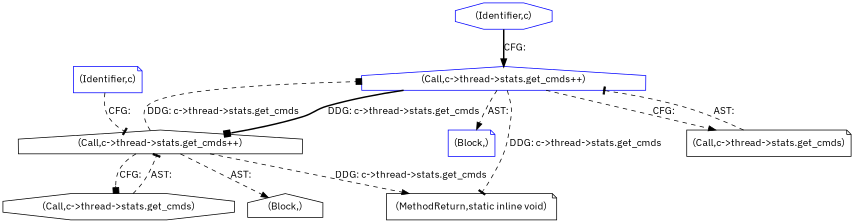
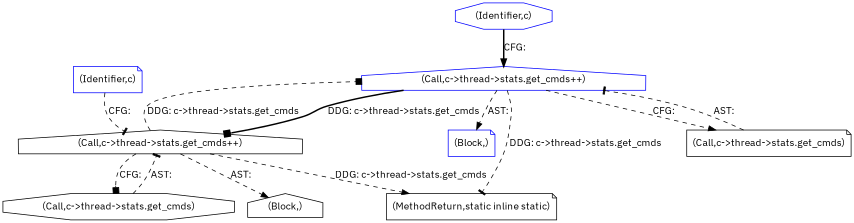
  digraph {
    fontname="IBM Plex Sans"
    node [color=black shape=note fontname="IBM Plex Sans"]
    edge [style=dashed arrowhead=normal fontname="IBM Plex Sans"]
    n1 [label="(Call,c->thread->stats.get_cmds++)" color=blue shape=house]
    n2 [label="(Call,c->thread->stats.get_cmds++)" shape=house]
    n3 [label="(Block,)" color=blue]
-   n4 [label="(MethodReturn,static inline void)"]
+   n4 [label="(MethodReturn,static inline static)"]
    n5 [label="(Call,c->thread->stats.get_cmds)"]
    n6 [label="(Call,c->thread->stats.get_cmds)" shape=octagon]
    n7 [label="(Block,)" shape=house]
    n8 [label="(Identifier,c)" color=blue shape=octagon]
    n9 [label="(Identifier,c)" color=blue]
    n1 -> n2 [label="DDG: c->thread->stats.get_cmds" style=bold arrowhead=box]
    n1 -> n3 [label="AST: "]
    n1 -> n4 [label="DDG: c->thread->stats.get_cmds" arrowhead=tee]
    n1 -> n5 [label="CFG: "]
    n2 -> n1 [label="DDG: c->thread->stats.get_cmds" arrowhead=box]
    n2 -> n4 [label="DDG: c->thread->stats.get_cmds"]
    n2 -> n6 [label="CFG: " arrowhead=box]
    n2 -> n7 [label="AST: "]
    n5 -> n1 [label="AST: " arrowhead=tee]
    n6 -> n2 [label="AST: " arrowhead=tee]
    n8 -> n1 [label="CFG: " style=bold]
    n9 -> n2 [label="CFG: " arrowhead=tee]
  }
